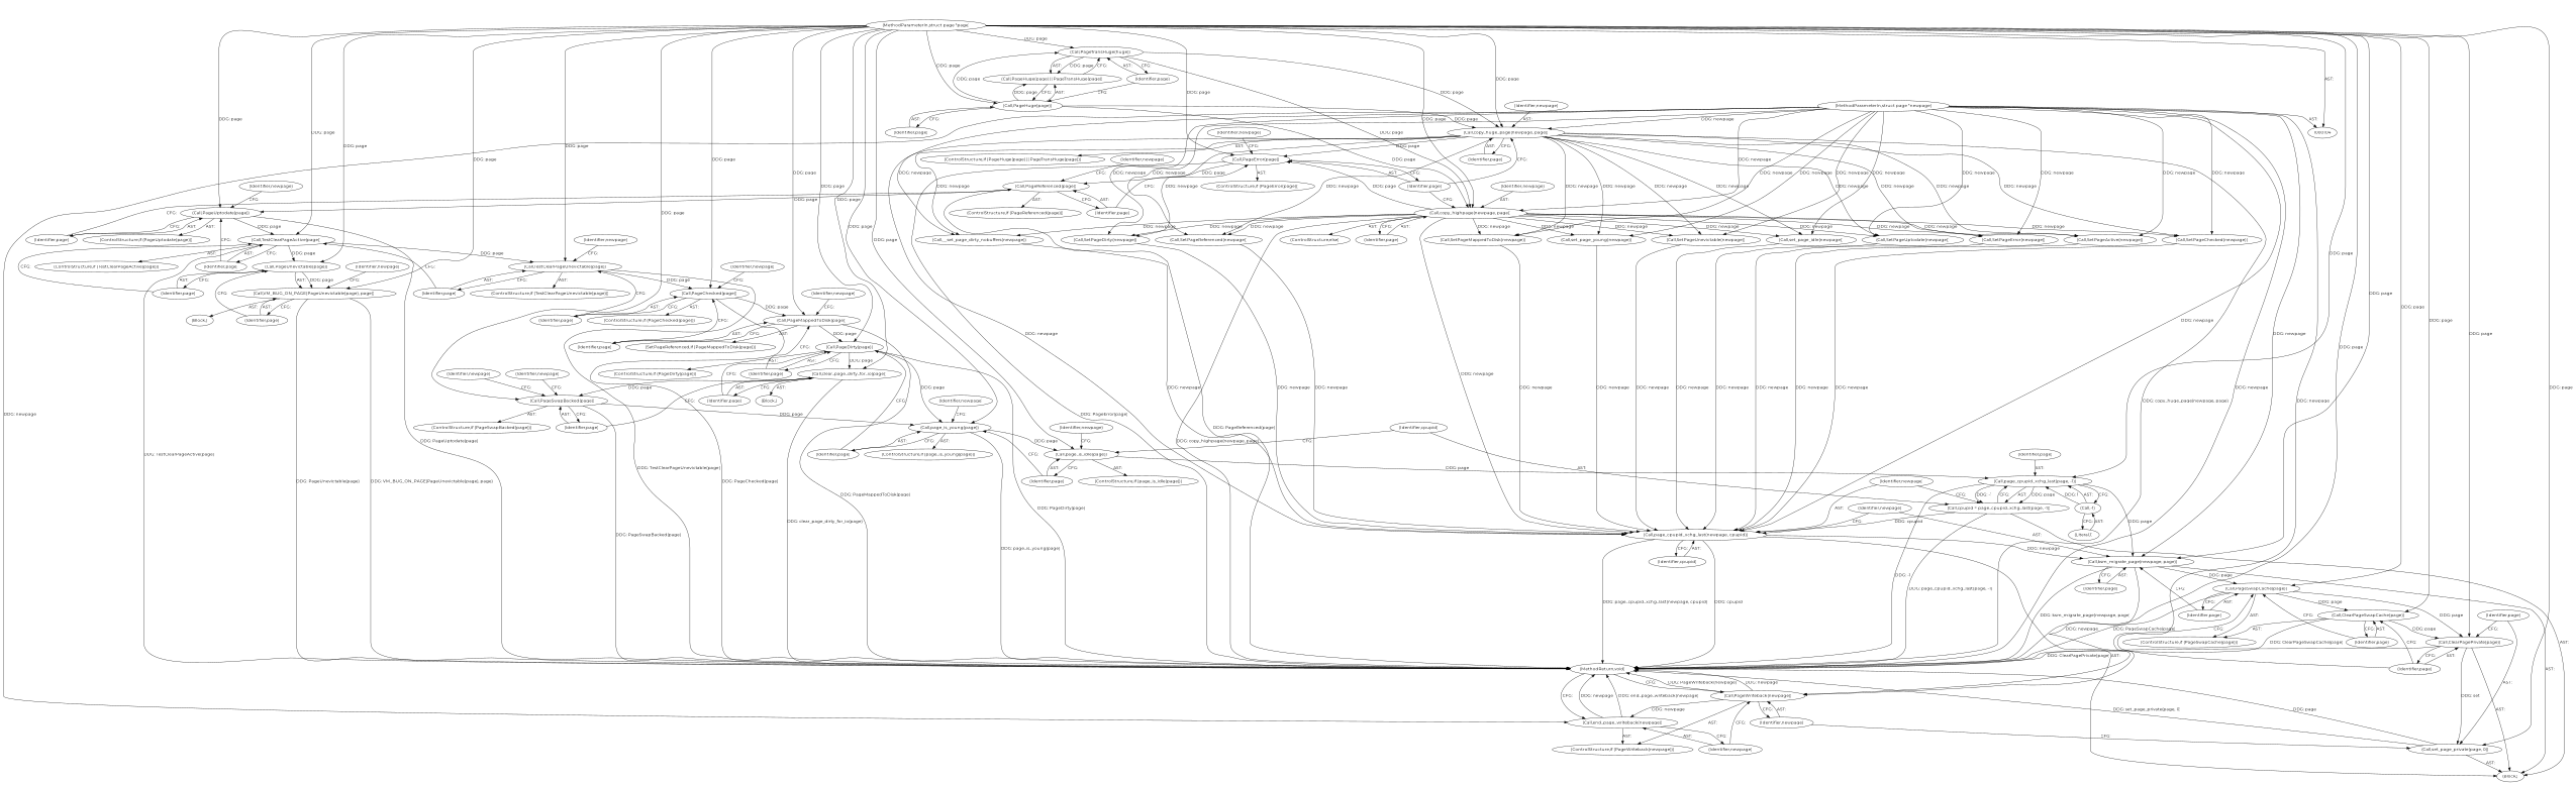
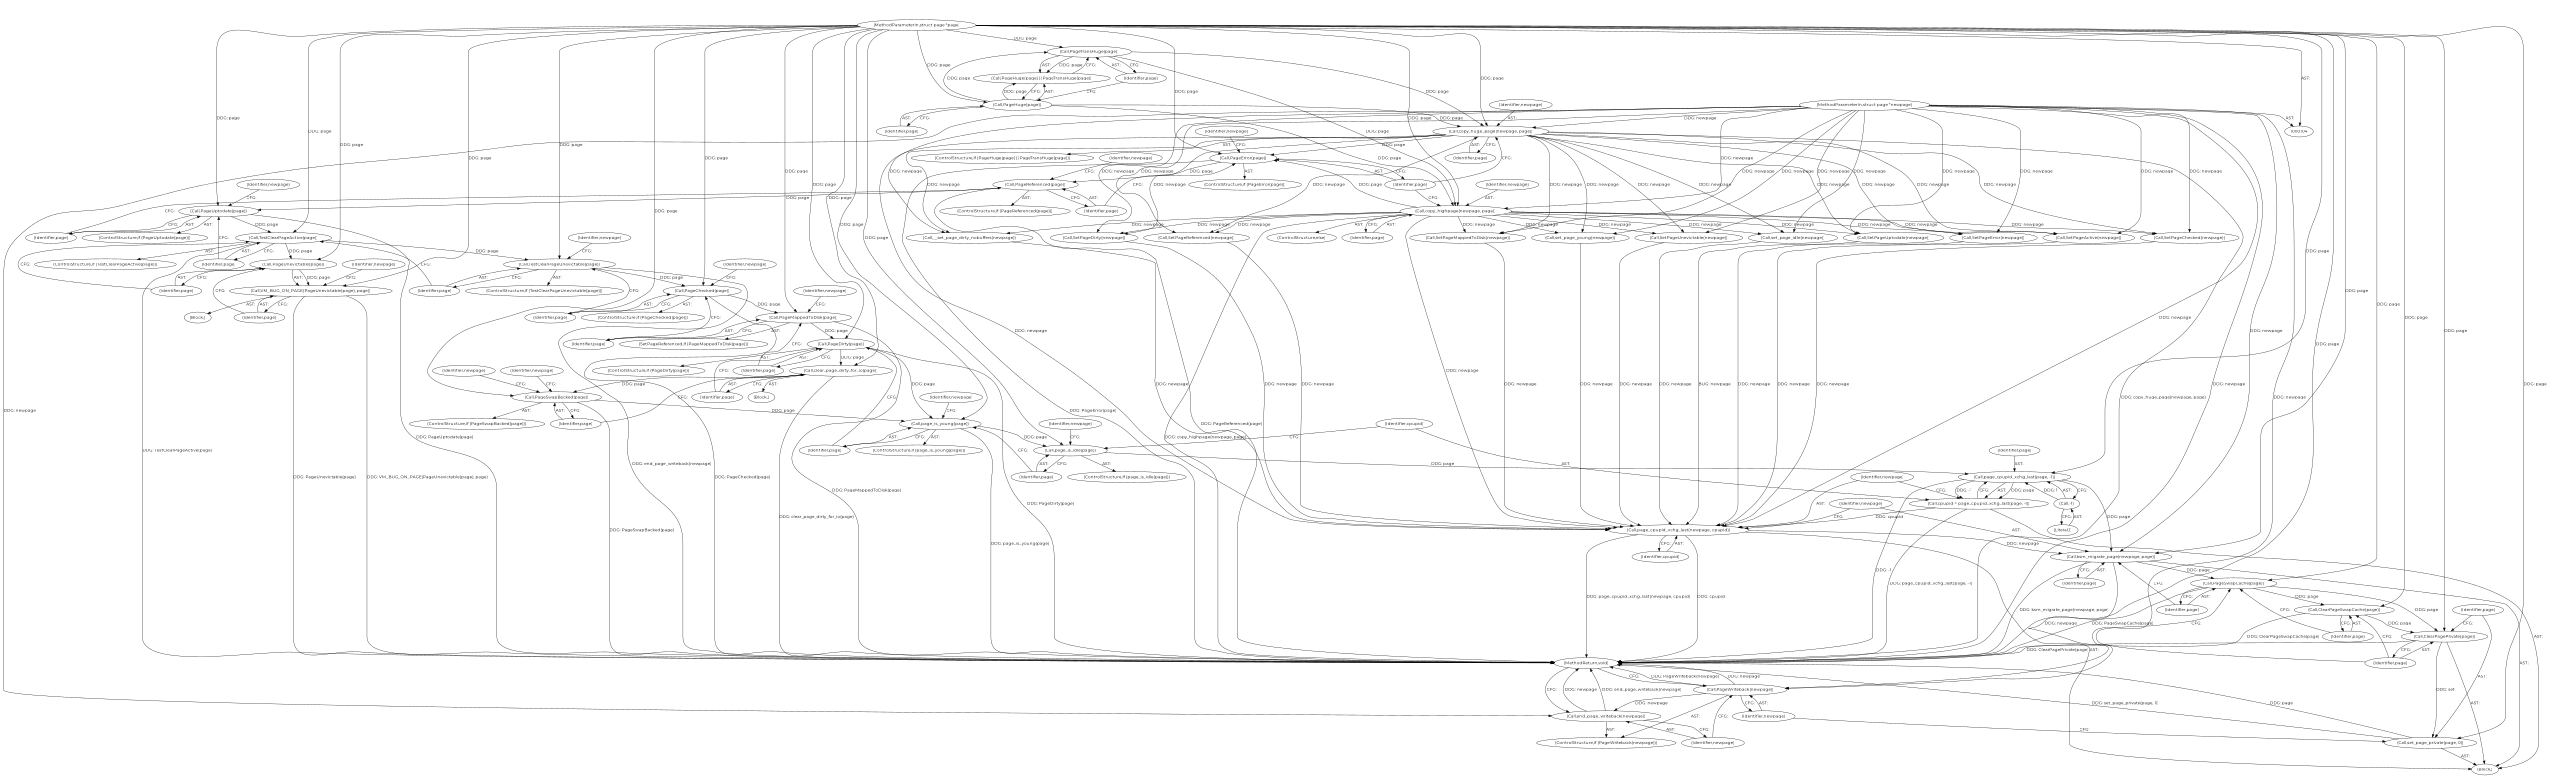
  digraph {
    fontname=Montserrat
    node [fontname=Montserrat]
    edge [fontname=Montserrat]
    n1 [label="(Call,page_cpupid_xchg_last(page, -1))"]
    n2 [label="(Call,-1)"]
    n3 [label="(Call,cpupid = page_cpupid_xchg_last(page, -1))"]
    n4 [label="(Call,ksm_migrate_page(newpage, page))"]
    n5 [label="(MethodReturn,void)"]
    n6 [label="(Literal,1)"]
    n7 [label="(Call,page_cpupid_xchg_last(newpage, cpupid))"]
    n8 [label="(Block,)"]
    n9 [label="(Call,PageWriteback(newpage))"]
    n10 [label="(Call,PageSwapCache(page))"]
    n11 [label="(Identifier,page)"]
    n12 [label="(Call,end_page_writeback(newpage))"]
    n13 [label="(Call,page_is_idle(page))"]
    n14 [label="(Identifier,page)"]
    n15 [label="(ControlStructure,if (page_is_idle(page)))"]
    n16 [label="(Call,page_is_young(page))"]
    n17 [label="(Identifier,page)"]
    n18 [label="(ControlStructure,if (page_is_young(page)))"]
    n19 [label="(Call,PageDirty(page))"]
    n20 [label="(Call,PageSwapBacked(page))"]
    n21 [label="(ControlStructure,if (PageSwapBacked(page)))"]
    n22 [label="(Identifier,page)"]
    n23 [label="(Call,clear_page_dirty_for_io(page))"]
    n24 [label="(Block,)"]
    n25 [label="(Identifier,page)"]
    n26 [label="(ControlStructure,if (PageDirty(page)))"]
    n27 [label="(Identifier,page)"]
    n28 [label="(Call,PageMappedToDisk(page))"]
    n29 [label="(Identifier,page)"]
    n30 [label="(SetPageReferenced,if (PageMappedToDisk(page)))"]
    n31 [label="(Call,PageChecked(page))"]
    n32 [label="(ControlStructure,if (PageChecked(page)))"]
    n33 [label="(Identifier,page)"]
    n34 [label="(Call,TestClearPageUnevictable(page))"]
    n35 [label="(Call,VM_BUG_ON_PAGE(PageUnevictable(page), page))"]
    n36 [label="(Block,)"]
    n37 [label="(Identifier,page)"]
    n38 [label="(Call,PageUnevictable(page))"]
    n39 [label="(Identifier,page)"]
    n40 [label="(Call,TestClearPageActive(page))"]
    n41 [label="(Identifier,page)"]
    n42 [label="(ControlStructure,if (TestClearPageActive(page)))"]
    n43 [label="(Identifier,page)"]
    n44 [label="(ControlStructure,if (TestClearPageUnevictable(page)))"]
    n45 [label="(Call,PageUptodate(page))"]
    n46 [label="(Identifier,page)"]
    n47 [label="(ControlStructure,if (PageUptodate(page)))"]
    n48 [label="(Call,PageReferenced(page))"]
    n49 [label="(ControlStructure,if (PageReferenced(page)))"]
    n50 [label="(Identifier,page)"]
    n51 [label="(Call,PageError(page))"]
    n52 [label="(ControlStructure,if (PageError(page)))"]
    n53 [label="(Identifier,page)"]
    n54 [label="(Call,copy_huge_page(newpage, page))"]
    n55 [label="(Call,copy_highpage(newpage, page))"]
    n56 [label="(Call,SetPageUptodate(newpage))"]
    n57 [label="(Call,SetPageChecked(newpage))"]
    n58 [label="(Call,SetPageMappedToDisk(newpage))"]
    n59 [label="(Call,SetPageError(newpage))"]
    n60 [label="(Call,SetPageDirty(newpage))"]
    n61 [label="(Call,set_page_idle(newpage))"]
    n62 [label="(Call,SetPageUnevictable(newpage))"]
    n63 [label="(Identifier,page)"]
    n64 [label="(Call,SetPageReferenced(newpage))"]
    n65 [label="(ControlStructure,if (PageHuge(page) || PageTransHuge(page)))"]
    n66 [label="(Call,set_page_young(newpage))"]
    n67 [label="(Call,__set_page_dirty_nobuffers(newpage))"]
    n68 [label="(Call,SetPageActive(newpage))"]
    n69 [label="(Identifier,cpupid)"]
    n70 [label="(MethodParameterIn,struct page *newpage)"]
    1000104
    n72 [label="(ControlStructure,else)"]
    n73 [label="(Identifier,page)"]
    n74 [label="(Identifier,newpage)"]
    n75 [label="(ControlStructure,if (PageWriteback(newpage)))"]
    n76 [label="(Identifier,newpage)"]
-   n77 [label="(Call,PageTransHuge(huge))"]
+   n77 [label="(Call,PageTransHuge(page))"]
    n78 [label="(Call,PageHuge(page) || PageTransHuge(page))"]
    n79 [label="(Identifier,page)"]
    n80 [label="(Call,PageHuge(page))"]
    n81 [label="(Identifier,page)"]
    n82 [label="(MethodParameterIn,struct page *page)"]
    n83 [label="(Call,ClearPageSwapCache(page))"]
    n84 [label="(Call,ClearPagePrivate(page))"]
    n85 [label="(Call,set_page_private(page, 0))"]
-   n86 [label="(ControlStructure,if (PageSwapCache(page)))"]
    n87 [label="(Identifier,page)"]
    n88 [label="(Identifier,page)"]
    n89 [label="(Identifier,page)"]
    n90 [label="(Identifier,newpage)"]
    n91 [label="(Identifier,newpage)"]
    n92 [label="(Identifier,newpage)"]
    n93 [label="(Identifier,newpage)"]
    n94 [label="(Identifier,page)"]
    n95 [label="(Identifier,newpage)"]
    n96 [label="(Identifier,page)"]
    n97 [label="(Identifier,newpage)"]
    n98 [label="(Identifier,newpage)"]
    n99 [label="(Identifier,cpupid)"]
    n100 [label="(Identifier,newpage)"]
    n101 [label="(Identifier,newpage)"]
    n102 [label="(Identifier,newpage)"]
    n103 [label="(Identifier,newpage)"]
    n104 [label="(Identifier,newpage)"]
    n105 [label="(Identifier,newpage)"]
    n106 [label="(Identifier,newpage)"]
    n107 [label="(Identifier,newpage)"]
    n1 -> n2 [label="CFG: "]
    n1 -> n3 [label="AST: "]
    n1 -> n3 [label="DDG: page"]
    n1 -> n3 [label="DDG: -1"]
    n1 -> n4 [label="DDG: page"]
    n1 -> n5 [label="DDG: -1"]
    n2 -> n1 [label="AST: "]
    n2 -> n1 [label="DDG: 1"]
    n2 -> n6 [label="CFG: "]
    n3 -> n1 [label="CFG: "]
    n3 -> n5 [label="DDG: page_cpupid_xchg_last(page, -1)"]
    n3 -> n7 [label="DDG: cpupid"]
    n3 -> n8 [label="AST: "]
    n4 -> n5 [label="DDG: ksm_migrate_page(newpage, page)"]
    n4 -> n8 [label="AST: "]
    n4 -> n9 [label="DDG: newpage"]
    n4 -> n10 [label="DDG: page"]
    n4 -> n11 [label="CFG: "]
    n5 -> n9 [label="CFG: "]
    n5 -> n12 [label="CFG: "]
    n6 -> n2 [label="AST: "]
    n7 -> n4 [label="DDG: newpage"]
    n7 -> n5 [label="DDG: cpupid"]
    n7 -> n5 [label="DDG: page_cpupid_xchg_last(newpage, cpupid)"]
    n7 -> n8 [label="AST: "]
    n7 -> n69 [label="CFG: "]
    n9 -> n5 [label="DDG: PageWriteback(newpage)"]
    n9 -> n5 [label="DDG: newpage"]
    n9 -> n12 [label="DDG: newpage"]
    n9 -> n74 [label="CFG: "]
    n9 -> n75 [label="AST: "]
    n10 -> n5 [label="DDG: PageSwapCache(page)"]
    n10 -> n83 [label="DDG: page"]
    n10 -> n84 [label="DDG: page"]
-   n10 -> n86 [label="AST: "]
    n10 -> n87 [label="CFG: "]
    n11 -> n4 [label="AST: "]
    n12 -> n5 [label="DDG: end_page_writeback(newpage)"]
    n12 -> n5 [label="DDG: newpage"]
    n12 -> n75 [label="AST: "]
    n12 -> n76 [label="CFG: "]
    n13 -> n1 [label="DDG: page"]
    n13 -> n14 [label="CFG: "]
    n13 -> n15 [label="AST: "]
    n14 -> n13 [label="AST: "]
    n14 -> n16 [label="CFG: "]
    n16 -> n5 [label="DDG: page_is_young(page)"]
    n16 -> n13 [label="DDG: page"]
    n16 -> n17 [label="CFG: "]
    n16 -> n18 [label="AST: "]
    n17 -> n16 [label="AST: "]
    n17 -> n19 [label="CFG: "]
    n19 -> n5 [label="DDG: PageDirty(page)"]
    n19 -> n16 [label="DDG: page"]
    n19 -> n23 [label="DDG: page"]
    n19 -> n26 [label="AST: "]
    n19 -> n27 [label="CFG: "]
    n20 -> n5 [label="DDG: PageSwapBacked(page)"]
    n20 -> n16 [label="DDG: page"]
    n20 -> n21 [label="AST: "]
    n20 -> n22 [label="CFG: "]
    n22 -> n20 [label="AST: "]
    n22 -> n23 [label="CFG: "]
    n23 -> n5 [label="DDG: clear_page_dirty_for_io(page)"]
    n23 -> n20 [label="DDG: page"]
    n23 -> n24 [label="AST: "]
    n23 -> n25 [label="CFG: "]
    n25 -> n19 [label="CFG: "]
    n25 -> n23 [label="AST: "]
    n27 -> n19 [label="AST: "]
    n27 -> n28 [label="CFG: "]
    n28 -> n5 [label="DDG: PageMappedToDisk(page)"]
    n28 -> n19 [label="DDG: page"]
    n28 -> n29 [label="CFG: "]
    n28 -> n30 [label="AST: "]
    n29 -> n28 [label="AST: "]
    n29 -> n31 [label="CFG: "]
    n31 -> n5 [label="DDG: PageChecked(page)"]
    n31 -> n28 [label="DDG: page"]
    n31 -> n32 [label="AST: "]
    n31 -> n33 [label="CFG: "]
    n33 -> n31 [label="AST: "]
    n33 -> n34 [label="CFG: "]
-   n34 -> n5 [label="DDG: TestClearPageUnevictable(page)"]
+   n34 -> n5 [label="DDG: end_page_writeback(newpage)"]
    n34 -> n31 [label="DDG: page"]
    n34 -> n43 [label="CFG: "]
    n34 -> n44 [label="AST: "]
    n35 -> n5 [label="DDG: PageUnevictable(page)"]
    n35 -> n5 [label="DDG: VM_BUG_ON_PAGE(PageUnevictable(page), page)"]
    n35 -> n36 [label="AST: "]
    n35 -> n37 [label="CFG: "]
    n37 -> n35 [label="AST: "]
    n37 -> n38 [label="CFG: "]
    n38 -> n35 [label="AST: "]
    n38 -> n35 [label="DDG: page"]
    n38 -> n39 [label="CFG: "]
    n39 -> n38 [label="AST: "]
    n39 -> n40 [label="CFG: "]
    n40 -> n5 [label="DDG: TestClearPageActive(page)"]
    n40 -> n34 [label="DDG: page"]
    n40 -> n38 [label="DDG: page"]
    n40 -> n41 [label="CFG: "]
    n40 -> n42 [label="AST: "]
    n41 -> n40 [label="AST: "]
    n41 -> n45 [label="CFG: "]
    n43 -> n34 [label="AST: "]
    n43 -> n40 [label="CFG: "]
    n45 -> n5 [label="DDG: PageUptodate(page)"]
    n45 -> n40 [label="DDG: page"]
    n45 -> n46 [label="CFG: "]
    n45 -> n47 [label="AST: "]
    n46 -> n45 [label="AST: "]
    n46 -> n48 [label="CFG: "]
    n48 -> n5 [label="DDG: PageReferenced(page)"]
    n48 -> n45 [label="DDG: page"]
    n48 -> n49 [label="AST: "]
    n48 -> n50 [label="CFG: "]
    n50 -> n48 [label="AST: "]
    n50 -> n51 [label="CFG: "]
    n51 -> n5 [label="DDG: PageError(page)"]
    n51 -> n48 [label="DDG: page"]
    n51 -> n52 [label="AST: "]
    n51 -> n53 [label="CFG: "]
    n53 -> n51 [label="AST: "]
    n53 -> n54 [label="CFG: "]
    n53 -> n55 [label="CFG: "]
    n54 -> n5 [label="DDG: copy_huge_page(newpage, page)"]
    n54 -> n7 [label="DDG: newpage"]
    n54 -> n51 [label="DDG: page"]
    n54 -> n56 [label="DDG: newpage"]
    n54 -> n57 [label="DDG: newpage"]
    n54 -> n58 [label="DDG: newpage"]
    n54 -> n59 [label="DDG: newpage"]
    n54 -> n60 [label="DDG: newpage"]
    n54 -> n61 [label="DDG: newpage"]
    n54 -> n62 [label="DDG: newpage"]
    n54 -> n63 [label="CFG: "]
    n54 -> n64 [label="DDG: newpage"]
    n54 -> n65 [label="AST: "]
    n54 -> n66 [label="DDG: newpage"]
    n54 -> n67 [label="DDG: newpage"]
    n54 -> n68 [label="DDG: newpage"]
    n55 -> n5 [label="DDG: copy_highpage(newpage, page)"]
    n55 -> n7 [label="DDG: newpage"]
    n55 -> n51 [label="DDG: page"]
    n55 -> n56 [label="DDG: newpage"]
    n55 -> n57 [label="DDG: newpage"]
    n55 -> n58 [label="DDG: newpage"]
    n55 -> n59 [label="DDG: newpage"]
    n55 -> n60 [label="DDG: newpage"]
    n55 -> n61 [label="DDG: newpage"]
    n55 -> n62 [label="DDG: newpage"]
    n55 -> n64 [label="DDG: newpage"]
    n55 -> n66 [label="DDG: newpage"]
    n55 -> n67 [label="DDG: newpage"]
    n55 -> n68 [label="DDG: newpage"]
    n55 -> n72 [label="AST: "]
    n55 -> n73 [label="CFG: "]
-   n56 -> n7 [label="DDG: newpage"]
+   n56 -> n7 [label="BUG: newpage"]
    n57 -> n7 [label="DDG: newpage"]
    n58 -> n7 [label="DDG: newpage"]
    n59 -> n7 [label="DDG: newpage"]
    n60 -> n7 [label="DDG: newpage"]
    n61 -> n7 [label="DDG: newpage"]
    n62 -> n7 [label="DDG: newpage"]
    n63 -> n54 [label="AST: "]
    n64 -> n7 [label="DDG: newpage"]
    n66 -> n7 [label="DDG: newpage"]
    n67 -> n7 [label="DDG: newpage"]
    n68 -> n7 [label="DDG: newpage"]
    n69 -> n7 [label="AST: "]
    n70 -> n4 [label="DDG: newpage"]
    n70 -> n5 [label="DDG: newpage"]
    n70 -> n7 [label="DDG: newpage"]
    n70 -> n9 [label="DDG: newpage"]
    n70 -> n12 [label="DDG: newpage"]
    n70 -> n54 [label="DDG: newpage"]
    n70 -> n55 [label="DDG: newpage"]
    n70 -> n56 [label="DDG: newpage"]
    n70 -> n57 [label="DDG: newpage"]
    n70 -> n58 [label="DDG: newpage"]
    n70 -> n59 [label="DDG: newpage"]
    n70 -> n60 [label="DDG: newpage"]
    n70 -> n61 [label="DDG: newpage"]
    n70 -> n62 [label="DDG: newpage"]
    n70 -> n64 [label="DDG: newpage"]
    n70 -> n66 [label="DDG: newpage"]
    n70 -> n67 [label="DDG: newpage"]
    n70 -> n68 [label="DDG: newpage"]
    n70 -> 1000104 [label="AST: "]
    n73 -> n55 [label="AST: "]
    n74 -> n9 [label="AST: "]
    n74 -> n85 [label="CFG: "]
    n76 -> n9 [label="CFG: "]
    n76 -> n12 [label="AST: "]
    n77 -> n54 [label="DDG: page"]
    n77 -> n55 [label="DDG: page"]
    n77 -> n78 [label="AST: "]
    n77 -> n78 [label="DDG: page"]
    n77 -> n79 [label="CFG: "]
    n78 -> n77 [label="CFG: "]
    n78 -> n80 [label="CFG: "]
    n79 -> n77 [label="AST: "]
    n79 -> n80 [label="CFG: "]
    n80 -> n54 [label="DDG: page"]
    n80 -> n55 [label="DDG: page"]
    n80 -> n77 [label="DDG: page"]
    n80 -> n78 [label="AST: "]
    n80 -> n78 [label="DDG: page"]
    n80 -> n81 [label="CFG: "]
    n81 -> n80 [label="AST: "]
    n82 -> n1 [label="DDG: page"]
    n82 -> n4 [label="DDG: page"]
    n82 -> n5 [label="DDG: page"]
    n82 -> n10 [label="DDG: page"]
    n82 -> n13 [label="DDG: page"]
    n82 -> n16 [label="DDG: page"]
    n82 -> n19 [label="DDG: page"]
    n82 -> n20 [label="DDG: page"]
    n82 -> n23 [label="DDG: page"]
    n82 -> n28 [label="DDG: page"]
    n82 -> n31 [label="DDG: page"]
    n82 -> n34 [label="DDG: page"]
    n82 -> n35 [label="DDG: page"]
    n82 -> n38 [label="DDG: page"]
    n82 -> n40 [label="DDG: page"]
    n82 -> n45 [label="DDG: page"]
    n82 -> n51 [label="DDG: page"]
    n82 -> n54 [label="DDG: page"]
    n82 -> n55 [label="DDG: page"]
    n82 -> 1000104 [label="AST: "]
    n82 -> n77 [label="DDG: page"]
    n82 -> n80 [label="DDG: page"]
    n82 -> n83 [label="DDG: page"]
    n82 -> n84 [label="DDG: page"]
    n82 -> n85 [label="DDG: page"]
    n83 -> n5 [label="DDG: ClearPageSwapCache(page)"]
    n83 -> n84 [label="DDG: page"]
-   n83 -> n86 [label="AST: "]
    n83 -> n88 [label="CFG: "]
    n84 -> n5 [label="DDG: ClearPagePrivate(page)"]
    n84 -> n8 [label="AST: "]
    n84 -> n85 [label="DDG: set"]
    n84 -> n89 [label="CFG: "]
    n85 -> n5 [label="DDG: page"]
    n85 -> n5 [label="DDG: set_page_private(page, 0)"]
    n85 -> n8 [label="AST: "]
    n87 -> n4 [label="CFG: "]
    n87 -> n10 [label="AST: "]
    n88 -> n10 [label="CFG: "]
    n88 -> n83 [label="AST: "]
    n89 -> n10 [label="CFG: "]
    n89 -> n83 [label="CFG: "]
    n89 -> n84 [label="AST: "]
    n90 -> n54 [label="AST: "]
    n91 -> n20 [label="CFG: "]
    n92 -> n13 [label="CFG: "]
    n93 -> n48 [label="CFG: "]
    n94 -> n1 [label="AST: "]
    n95 -> n51 [label="CFG: "]
    n96 -> n84 [label="CFG: "]
    n96 -> n85 [label="AST: "]
    n97 -> n31 [label="CFG: "]
    n98 -> n45 [label="CFG: "]
    n99 -> n3 [label="AST: "]
    n99 -> n13 [label="CFG: "]
    n100 -> n16 [label="CFG: "]
    n101 -> n55 [label="AST: "]
    n102 -> n4 [label="AST: "]
    n102 -> n7 [label="CFG: "]
    n103 -> n35 [label="CFG: "]
    n104 -> n28 [label="CFG: "]
    n105 -> n3 [label="CFG: "]
    n105 -> n7 [label="AST: "]
    n106 -> n20 [label="CFG: "]
    n107 -> n34 [label="CFG: "]
  }
